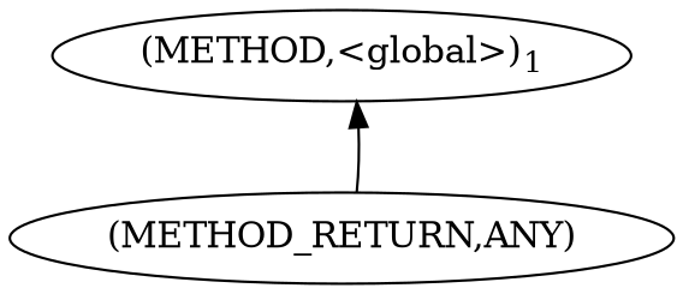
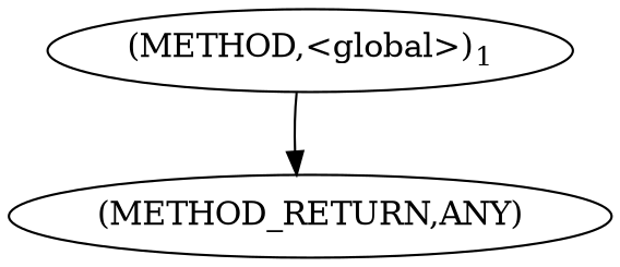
  digraph {
    n1 [label=<(METHOD,&lt;global&gt;)<SUB>1</SUB>>]
    n2 [label=<(METHOD_RETURN,ANY)>]
-   n2 -> n1
+   n1 -> n2
  }
